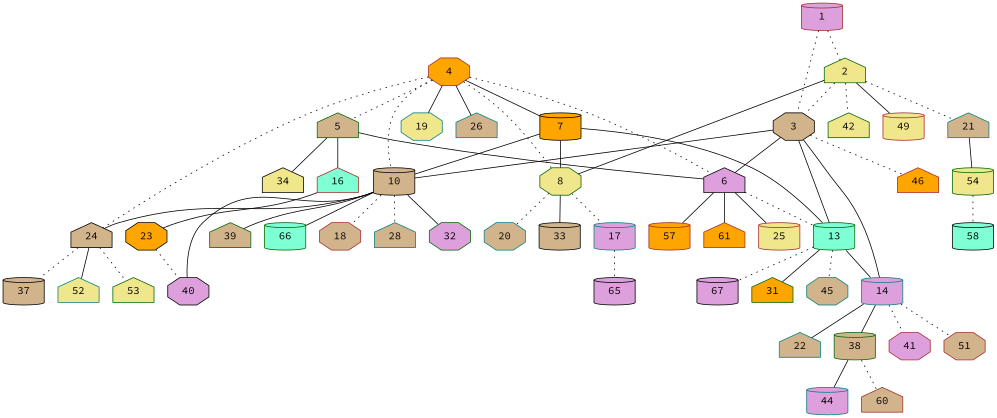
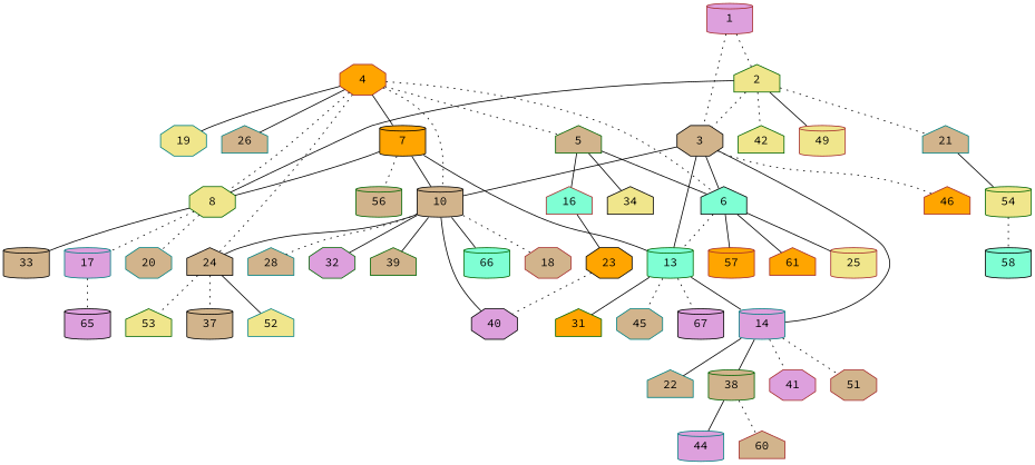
  graph {
    fontname="Source Code Pro"
    node [color=darkgreen fillcolor=tan fontname="Source Code Pro" shape=cylinder style=filled]
    edge [fontname="Source Code Pro" style=solid]
    2 [fillcolor=khaki shape=house super="+55"]
    3 [color=black shape=octagon super="+11"]
    8 [fillcolor=khaki shape=octagon super="+62"]
    21 [color=teal shape=house]
    42 [fillcolor=khaki shape=house]
    49 [color=brown fillcolor=khaki]
    1 [color=brown fillcolor=plum]
-   6 [color=black fillcolor=plum shape=house super="+50"]
+   6 [color=black fillcolor=aquamarine shape=house super="+50"]
    10 [color=black super="+12"]
    13 [fillcolor=aquamarine super="+29"]
    14 [color=teal fillcolor=plum super="+15"]
    46 [color=brown fillcolor=orange shape=house]
    17 [color=teal fillcolor=plum super="+36"]
    20 [color=teal shape=octagon super="+43"]
    33 [color=black]
    54 [fillcolor=khaki super="+68"]
    25 [color=brown fillcolor=khaki]
    57 [color=brown fillcolor=orange]
    61 [color=brown fillcolor=orange shape=house super="+63"]
    24 [color=black shape=house super="+30"]
    18 [color=brown shape=octagon]
    28 [color=teal shape=house]
    32 [fillcolor=plum shape=octagon]
    39 [shape=house]
    40 [color=black fillcolor=plum shape=octagon]
    66 [fillcolor=aquamarine]
    31 [fillcolor=orange shape=house super="+48"]
    45 [color=teal shape=octagon]
    67 [color=black fillcolor=plum]
    22 [color=teal shape=house super="+59"]
    38 [super="+69"]
    41 [color=brown fillcolor=plum shape=octagon]
    51 [color=brown shape=octagon]
    4 [color=brown fillcolor=orange shape=octagon super="+9"]
    5 [shape=house super="+64"]
    7 [color=black fillcolor=orange super="+35"]
    19 [color=teal fillcolor=khaki shape=octagon]
    26 [color=teal shape=house super="+27"]
    16 [color=brown fillcolor=aquamarine shape=house]
    34 [color=black fillcolor=khaki shape=house]
+   56
    37 [color=black]
    52 [color=teal fillcolor=khaki shape=house]
    53 [fillcolor=khaki shape=house]
    23 [color=black fillcolor=orange shape=octagon super="+47"]
    65 [color=black fillcolor=plum]
    44 [color=teal fillcolor=plum]
    60 [color=brown shape=house]
    58 [color=black fillcolor=aquamarine]
    2 -- 3 [style=dotted]
    2 -- 8
    2 -- 21 [style=dotted]
    2 -- 42 [style=dotted]
    2 -- 49
    3 -- 6
    3 -- 10 [weight=2]
    3 -- 13
    3 -- 14
    3 -- 46 [style=dotted]
    8 -- 17 [style=dotted]
    8 -- 20 [style=dotted]
    8 -- 33
    21 -- 54
    1 -- 2 [style=dotted]
    1 -- 3 [style=dotted]
    6 -- 13 [style=dotted]
    6 -- 25
    6 -- 57
    6 -- 61
    10 -- 24
    10 -- 18 [style=dotted]
    10 -- 28 [style=dotted]
    10 -- 32
    10 -- 39
    10 -- 40
    10 -- 66
    13 -- 14 [weight=2]
    13 -- 31
    13 -- 45 [style=dotted]
    13 -- 67 [style=dotted]
    14 -- 22
    14 -- 38
    14 -- 41 [style=dotted]
    14 -- 51 [style=dotted]
    17 -- 65 [style=dotted]
    54 -- 58 [style=dotted]
    24 -- 37 [style=dotted]
    24 -- 52
    24 -- 53 [style=dotted]
    38 -- 44
    38 -- 60 [style=dotted]
    4 -- 8 [style=dotted]
    4 -- 6 [style=dotted]
    4 -- 10 [style=dotted]
    4 -- 24 [style=dotted]
    4 -- 5 [style=dotted]
    4 -- 7
    4 -- 19
    4 -- 26
    5 -- 6
    5 -- 16
    5 -- 34
    7 -- 8
    7 -- 10 [weight=2]
    7 -- 13
+   7 -- 56 [style=dotted]
    16 -- 23
    23 -- 40 [style=dotted]
  }
